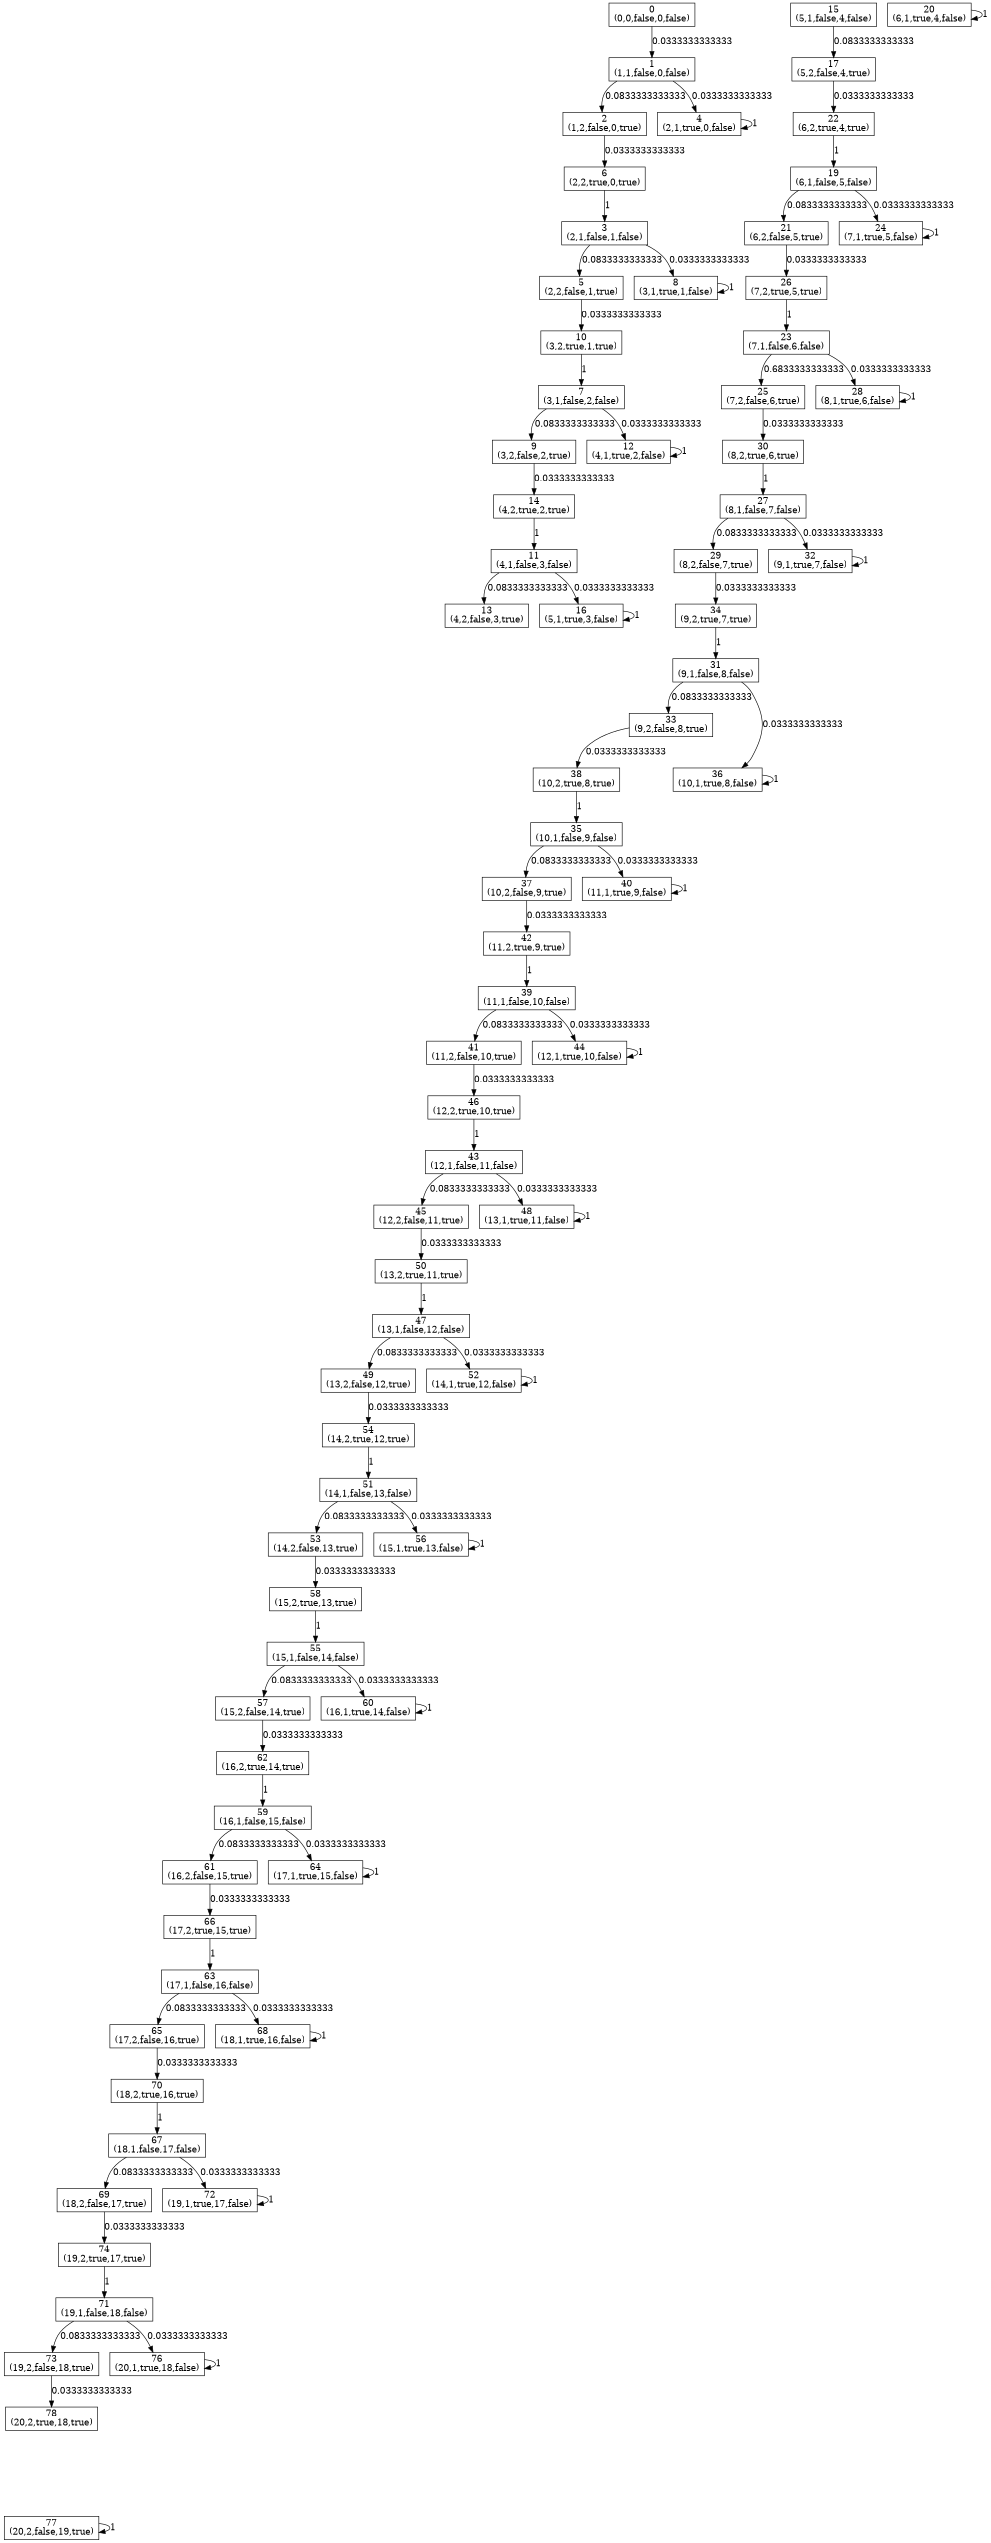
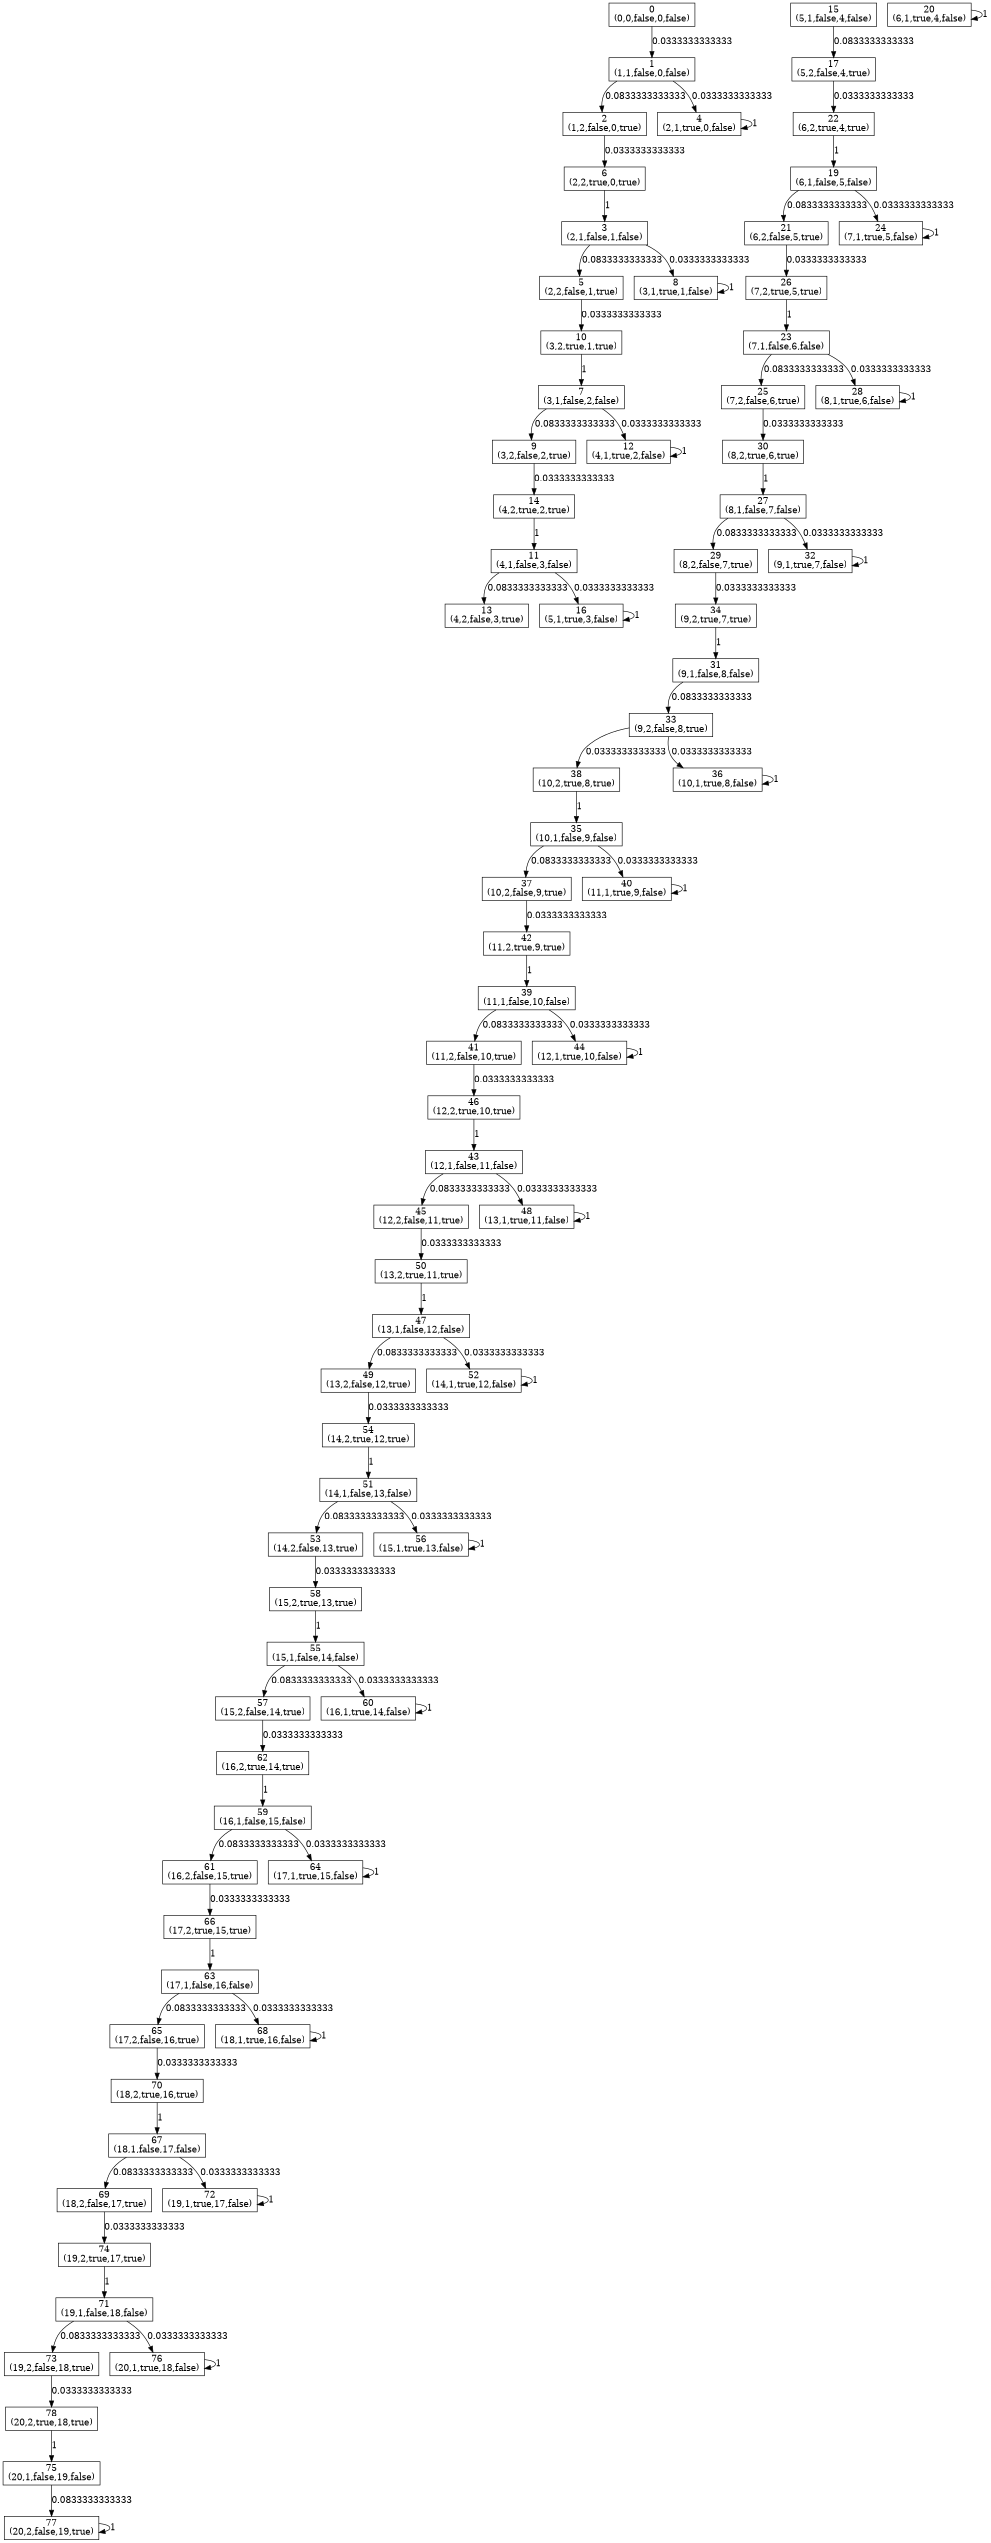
  digraph {
    node [shape=box]
    n1 [label="0\n(0,0,false,0,false)"]
    n2 [label="1\n(1,1,false,0,false)"]
    n3 [label="2\n(1,2,false,0,true)"]
    n4 [label="4\n(2,1,true,0,false)"]
    n5 [label="6\n(2,2,true,0,true)"]
    n6 [label="3\n(2,1,false,1,false)"]
    n7 [label="5\n(2,2,false,1,true)"]
    n8 [label="8\n(3,1,true,1,false)"]
    n9 [label="10\n(3,2,true,1,true)"]
    n10 [label="7\n(3,1,false,2,false)"]
    n11 [label="9\n(3,2,false,2,true)"]
    n12 [label="12\n(4,1,true,2,false)"]
    n13 [label="14\n(4,2,true,2,true)"]
    n14 [label="11\n(4,1,false,3,false)"]
    n15 [label="13\n(4,2,false,3,true)"]
    n16 [label="16\n(5,1,true,3,false)"]
    n17 [label="15\n(5,1,false,4,false)"]
    n18 [label="17\n(5,2,false,4,true)"]
    n19 [label="22\n(6,2,true,4,true)"]
    n20 [label="20\n(6,1,true,4,false)"]
    n21 [label="19\n(6,1,false,5,false)"]
    n22 [label="21\n(6,2,false,5,true)"]
    n23 [label="24\n(7,1,true,5,false)"]
    n24 [label="26\n(7,2,true,5,true)"]
    n25 [label="23\n(7,1,false,6,false)"]
    n26 [label="25\n(7,2,false,6,true)"]
    n27 [label="28\n(8,1,true,6,false)"]
    n28 [label="30\n(8,2,true,6,true)"]
    n29 [label="27\n(8,1,false,7,false)"]
    n30 [label="29\n(8,2,false,7,true)"]
    n31 [label="32\n(9,1,true,7,false)"]
    n32 [label="34\n(9,2,true,7,true)"]
    n33 [label="31\n(9,1,false,8,false)"]
    n34 [label="33\n(9,2,false,8,true)"]
    n35 [label="36\n(10,1,true,8,false)"]
    n36 [label="38\n(10,2,true,8,true)"]
    n37 [label="35\n(10,1,false,9,false)"]
    n38 [label="37\n(10,2,false,9,true)"]
    n39 [label="40\n(11,1,true,9,false)"]
    n40 [label="42\n(11,2,true,9,true)"]
    n41 [label="39\n(11,1,false,10,false)"]
    n42 [label="41\n(11,2,false,10,true)"]
    n43 [label="44\n(12,1,true,10,false)"]
    n44 [label="46\n(12,2,true,10,true)"]
    n45 [label="43\n(12,1,false,11,false)"]
    n46 [label="45\n(12,2,false,11,true)"]
    n47 [label="48\n(13,1,true,11,false)"]
    n48 [label="50\n(13,2,true,11,true)"]
    n49 [label="47\n(13,1,false,12,false)"]
    n50 [label="49\n(13,2,false,12,true)"]
    n51 [label="52\n(14,1,true,12,false)"]
    n52 [label="54\n(14,2,true,12,true)"]
    n53 [label="51\n(14,1,false,13,false)"]
    n54 [label="53\n(14,2,false,13,true)"]
    n55 [label="56\n(15,1,true,13,false)"]
    n56 [label="58\n(15,2,true,13,true)"]
    n57 [label="55\n(15,1,false,14,false)"]
    n58 [label="57\n(15,2,false,14,true)"]
    n59 [label="60\n(16,1,true,14,false)"]
    n60 [label="62\n(16,2,true,14,true)"]
    n61 [label="59\n(16,1,false,15,false)"]
    n62 [label="61\n(16,2,false,15,true)"]
    n63 [label="64\n(17,1,true,15,false)"]
    n64 [label="66\n(17,2,true,15,true)"]
    n65 [label="63\n(17,1,false,16,false)"]
    n66 [label="65\n(17,2,false,16,true)"]
    n67 [label="68\n(18,1,true,16,false)"]
    n68 [label="70\n(18,2,true,16,true)"]
    n69 [label="67\n(18,1,false,17,false)"]
    n70 [label="69\n(18,2,false,17,true)"]
    n71 [label="72\n(19,1,true,17,false)"]
    n72 [label="74\n(19,2,true,17,true)"]
    n73 [label="71\n(19,1,false,18,false)"]
    n74 [label="73\n(19,2,false,18,true)"]
    n75 [label="76\n(20,1,true,18,false)"]
    n76 [label="78\n(20,2,true,18,true)"]
+   n77 [label="75\n(20,1,false,19,false)"]
    n78 [label="77\n(20,2,false,19,true)"]
    n1 -> n2 [label=0.0333333333333]
    n2 -> n3 [label=0.0833333333333]
    n2 -> n4 [label=0.0333333333333]
    n3 -> n5 [label=0.0333333333333]
    n4 -> n4 [label=1]
    n5 -> n6 [label=1]
    n6 -> n7 [label=0.0833333333333]
    n6 -> n8 [label=0.0333333333333]
    n7 -> n9 [label=0.0333333333333]
    n8 -> n8 [label=1]
    n9 -> n10 [label=1]
    n10 -> n11 [label=0.0833333333333]
    n10 -> n12 [label=0.0333333333333]
    n11 -> n13 [label=0.0333333333333]
    n12 -> n12 [label=1]
    n13 -> n14 [label=1]
    n14 -> n15 [label=0.0833333333333]
    n14 -> n16 [label=0.0333333333333]
    n16 -> n16 [label=1]
    n17 -> n18 [label=0.0833333333333]
    n18 -> n19 [label=0.0333333333333]
    n19 -> n21 [label=1]
    n20 -> n20 [label=1]
    n21 -> n22 [label=0.0833333333333]
    n21 -> n23 [label=0.0333333333333]
    n22 -> n24 [label=0.0333333333333]
    n23 -> n23 [label=1]
    n24 -> n25 [label=1]
-   n25 -> n26 [label=0.6833333333333]
+   n25 -> n26 [label=0.0833333333333]
    n25 -> n27 [label=0.0333333333333]
    n26 -> n28 [label=0.0333333333333]
    n27 -> n27 [label=1]
    n28 -> n29 [label=1]
    n29 -> n30 [label=0.0833333333333]
    n29 -> n31 [label=0.0333333333333]
    n30 -> n32 [label=0.0333333333333]
    n31 -> n31 [label=1]
    n32 -> n33 [label=1]
    n33 -> n34 [label=0.0833333333333]
-   n33 -> n35 [label=0.0333333333333]
+   n34 -> n35 [label=0.0333333333333]
    n34 -> n36 [label=0.0333333333333]
    n35 -> n35 [label=1]
    n36 -> n37 [label=1]
    n37 -> n38 [label=0.0833333333333]
    n37 -> n39 [label=0.0333333333333]
    n38 -> n40 [label=0.0333333333333]
    n39 -> n39 [label=1]
    n40 -> n41 [label=1]
    n41 -> n42 [label=0.0833333333333]
    n41 -> n43 [label=0.0333333333333]
    n42 -> n44 [label=0.0333333333333]
    n43 -> n43 [label=1]
    n44 -> n45 [label=1]
    n45 -> n46 [label=0.0833333333333]
    n45 -> n47 [label=0.0333333333333]
    n46 -> n48 [label=0.0333333333333]
    n47 -> n47 [label=1]
    n48 -> n49 [label=1]
    n49 -> n50 [label=0.0833333333333]
    n49 -> n51 [label=0.0333333333333]
    n50 -> n52 [label=0.0333333333333]
    n51 -> n51 [label=1]
    n52 -> n53 [label=1]
    n53 -> n54 [label=0.0833333333333]
    n53 -> n55 [label=0.0333333333333]
    n54 -> n56 [label=0.0333333333333]
    n55 -> n55 [label=1]
    n56 -> n57 [label=1]
    n57 -> n58 [label=0.0833333333333]
    n57 -> n59 [label=0.0333333333333]
    n58 -> n60 [label=0.0333333333333]
    n59 -> n59 [label=1]
    n60 -> n61 [label=1]
    n61 -> n62 [label=0.0833333333333]
    n61 -> n63 [label=0.0333333333333]
    n62 -> n64 [label=0.0333333333333]
    n63 -> n63 [label=1]
    n64 -> n65 [label=1]
    n65 -> n66 [label=0.0833333333333]
    n65 -> n67 [label=0.0333333333333]
    n66 -> n68 [label=0.0333333333333]
    n67 -> n67 [label=1]
    n68 -> n69 [label=1]
    n69 -> n70 [label=0.0833333333333]
    n69 -> n71 [label=0.0333333333333]
    n70 -> n72 [label=0.0333333333333]
    n71 -> n71 [label=1]
    n72 -> n73 [label=1]
    n73 -> n74 [label=0.0833333333333]
    n73 -> n75 [label=0.0333333333333]
    n74 -> n76 [label=0.0333333333333]
    n75 -> n75 [label=1]
+   n76 -> n77 [label=1]
+   n77 -> n78 [label=0.0833333333333]
    n78 -> n78 [label=1]
  }
